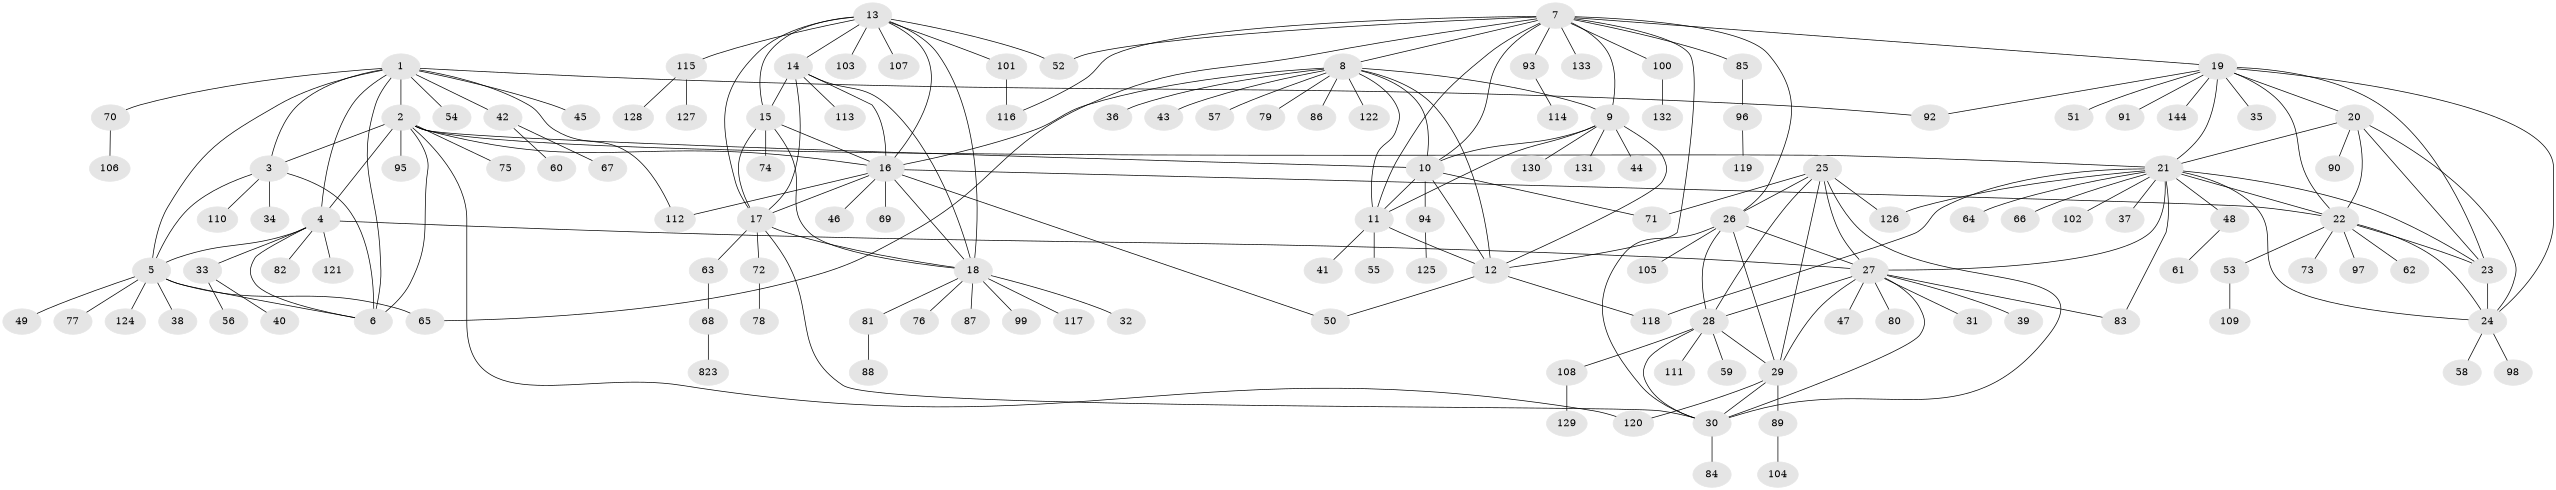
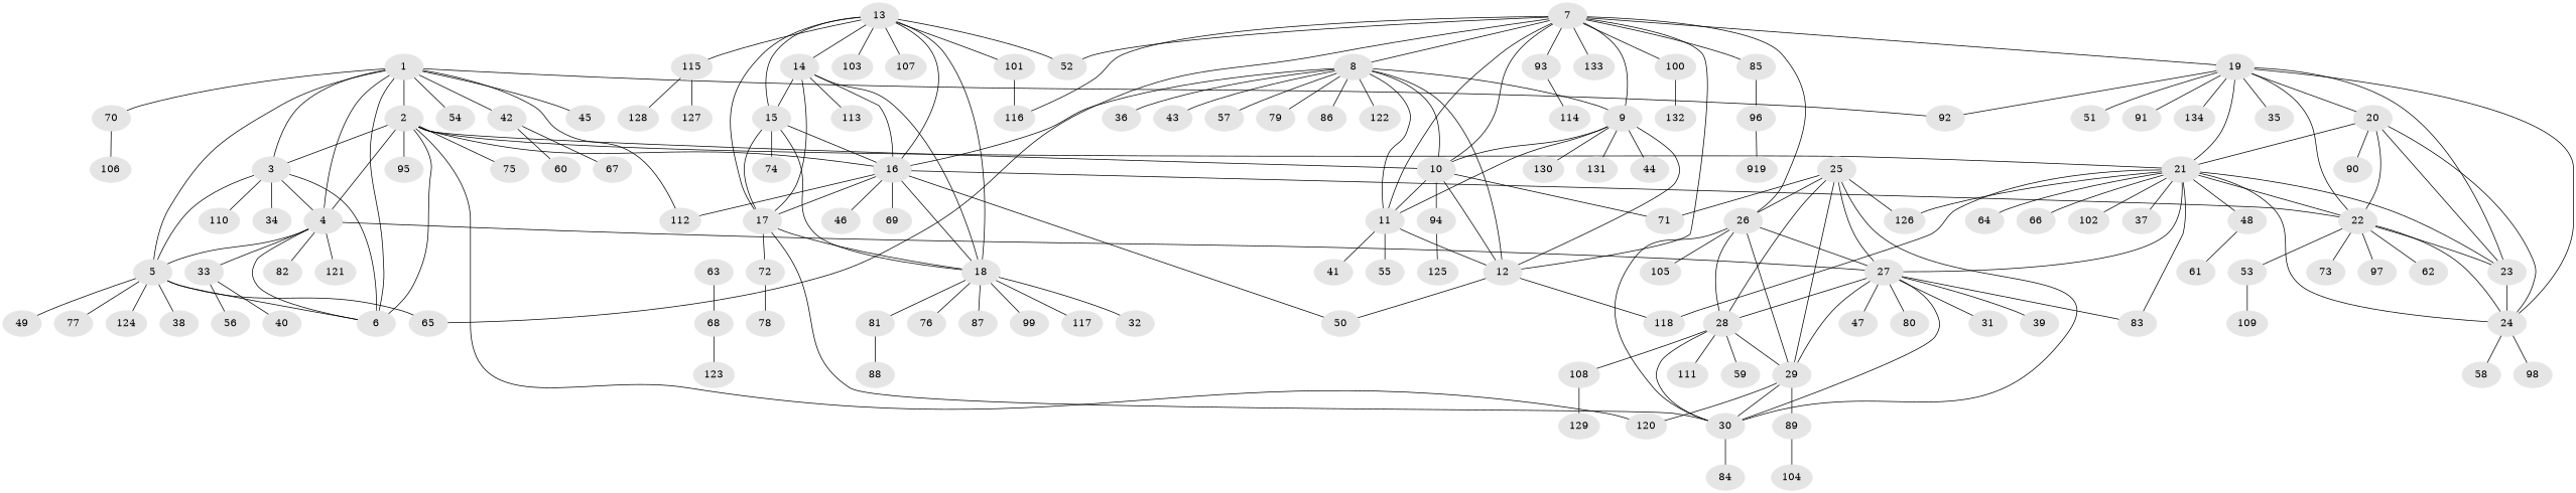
  graph {
    node [color=gray90 style=filled]
    1
    2
    3
    4
    5
    6
    42
    45
    54
    70
    92
    112
    10
    16
    21
    75
    95
    120
    34
    110
    27
    33
    82
    121
    38
    49
    65
    77
    124
    60
    67
    106
    11
    12
    71
    94
    50
    17
    18
    22
    46
    69
    118
    23
    24
    37
    48
    64
    66
    83
    102
    126
    30
    28
    29
    31
    39
    47
    80
    40
    56
    7
    8
    9
    19
    26
    52
    85
    93
    100
    116
    133
    36
    43
    57
    79
    86
    122
    44
    130
    131
    41
    55
    20
    35
    51
    91
-   134 [label=144]
+   134
    105
    96
    114
    132
    125
    13
    14
    15
    101
    103
    107
    115
    113
    74
    63
    72
    32
    76
    81
    87
    99
    117
    127
    128
    53
    62
    73
    97
    84
    68
    78
    88
    90
    58
    98
    61
    109
    25
    59
    108
    111
    89
    129
    104
-   123 [label=823]
-   119
+   123
+   119 [label=919]
    1 -- 2
    1 -- 3
    1 -- 4
    1 -- 5
    1 -- 6
    1 -- 42
    1 -- 45
    1 -- 54
    1 -- 70
    1 -- 92
    1 -- 112
    2 -- 3
    2 -- 4
    2 -- 6
    2 -- 10
    2 -- 16
    2 -- 21
    2 -- 75
    2 -- 95
    2 -- 120
+   3 -- 4
    3 -- 5
    3 -- 6
    3 -- 34
    3 -- 110
    4 -- 5
    4 -- 6
    4 -- 27
    4 -- 33
    4 -- 82
    4 -- 121
    5 -- 6
    5 -- 38
    5 -- 49
    5 -- 65
    5 -- 77
    5 -- 124
    42 -- 60
    42 -- 67
    70 -- 106
    10 -- 11
    10 -- 12
    10 -- 71
    10 -- 94
    16 -- 112
    16 -- 50
    16 -- 17
    16 -- 18
    16 -- 22
    16 -- 46
    16 -- 69
    21 -- 27
    21 -- 22
    21 -- 118
    21 -- 23
    21 -- 24
    21 -- 37
    21 -- 48
    21 -- 64
    21 -- 66
    21 -- 83
    21 -- 102
    21 -- 126
    27 -- 83
    27 -- 30
    27 -- 28
    27 -- 29
    27 -- 31
    27 -- 39
    27 -- 47
    27 -- 80
    33 -- 40
    33 -- 56
    11 -- 12
    11 -- 41
    11 -- 55
    12 -- 50
    12 -- 118
    94 -- 125
    17 -- 18
    17 -- 30
-   17 -- 63
    17 -- 72
    18 -- 32
    18 -- 76
    18 -- 81
    18 -- 87
    18 -- 99
    18 -- 117
    22 -- 23
    22 -- 24
    22 -- 53
    22 -- 62
    22 -- 73
    22 -- 97
    23 -- 24
    24 -- 58
    24 -- 98
    48 -- 61
    30 -- 84
    28 -- 30
    28 -- 29
    28 -- 59
    28 -- 108
    28 -- 111
    29 -- 120
    29 -- 30
    29 -- 89
    7 -- 10
    7 -- 65
    7 -- 11
    7 -- 12
    7 -- 8
    7 -- 9
    7 -- 19
    7 -- 26
    7 -- 52
    7 -- 85
    7 -- 93
    7 -- 100
    7 -- 116
    7 -- 133
    8 -- 10
    8 -- 16
    8 -- 11
    8 -- 12
    8 -- 9
    8 -- 36
    8 -- 43
    8 -- 57
    8 -- 79
    8 -- 86
    8 -- 122
    9 -- 10
    9 -- 11
    9 -- 12
    9 -- 44
    9 -- 130
    9 -- 131
    19 -- 92
    19 -- 21
    19 -- 22
    19 -- 23
    19 -- 24
    19 -- 20
    19 -- 35
    19 -- 51
    19 -- 91
    19 -- 134
    26 -- 27
    26 -- 30
    26 -- 28
    26 -- 29
    26 -- 105
    85 -- 96
    93 -- 114
    100 -- 132
    20 -- 21
    20 -- 22
    20 -- 23
    20 -- 24
    20 -- 90
    96 -- 119
    13 -- 16
    13 -- 17
    13 -- 18
    13 -- 52
    13 -- 14
    13 -- 15
    13 -- 101
    13 -- 103
    13 -- 107
    13 -- 115
    14 -- 16
    14 -- 17
    14 -- 18
    14 -- 15
    14 -- 113
    15 -- 16
    15 -- 17
    15 -- 18
    15 -- 74
    101 -- 116
    115 -- 127
    115 -- 128
    63 -- 68
    72 -- 78
    81 -- 88
    53 -- 109
    68 -- 123
    25 -- 27
    25 -- 71
    25 -- 126
    25 -- 30
    25 -- 28
    25 -- 29
    25 -- 26
    108 -- 129
    89 -- 104
  }
